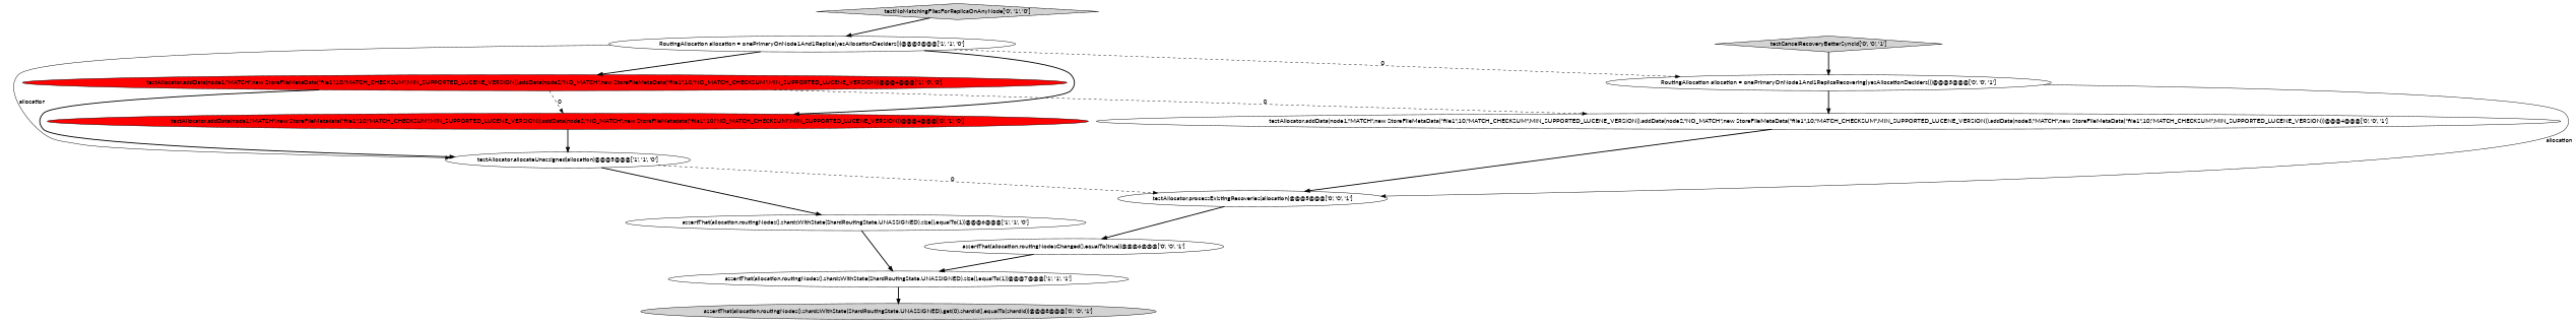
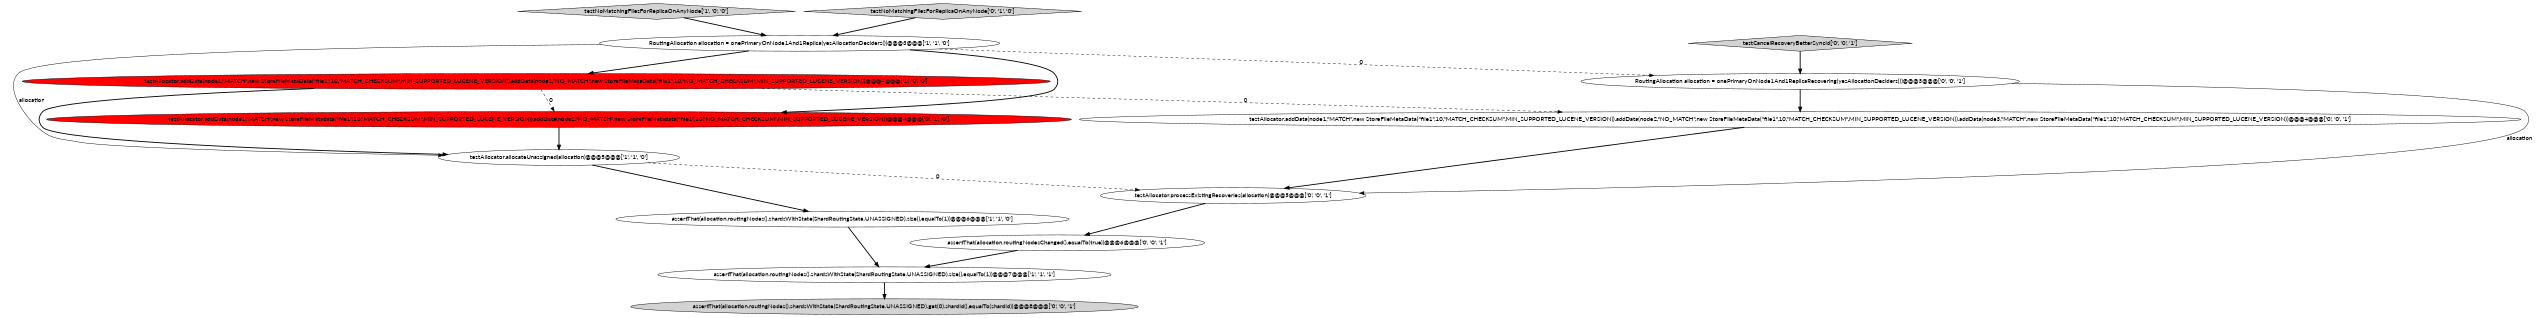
  digraph {
    fontname=Lato
    node [fillcolor=white shape=ellipse style=filled fontname=Lato]
    edge [style=bold fontname=Lato]
+   n1 [fillcolor=lightgray label="testNoMatchingFilesForReplicaOnAnyNode['1', '0', '0']" shape=diamond]
    n2 [label="RoutingAllocation allocation = onePrimaryOnNode1And1Replica(yesAllocationDeciders())@@@3@@@['1', '1', '0']"]
    n3 [label="testAllocator.addData(node1,\"MATCH\",new StoreFileMetaData(\"file1\",10,\"MATCH_CHECKSUM\",MIN_SUPPORTED_LUCENE_VERSION)).addData(node2,\"NO_MATCH\",new StoreFileMetaData(\"file1\",10,\"MATCH_CHECKSUM\",MIN_SUPPORTED_LUCENE_VERSION)).addData(node3,\"MATCH\",new StoreFileMetaData(\"file1\",10,\"MATCH_CHECKSUM\",MIN_SUPPORTED_LUCENE_VERSION))@@@4@@@['0', '0', '1']"]
    n4 [label="testAllocator.processExistingRecoveries(allocation)@@@5@@@['0', '0', '1']"]
    n5 [fillcolor=lightgray label="testCancelRecoveryBetterSyncId['0', '0', '1']" shape=diamond]
    n6 [label="RoutingAllocation allocation = onePrimaryOnNode1And1ReplicaRecovering(yesAllocationDeciders())@@@3@@@['0', '0', '1']"]
    n7 [label="assertThat(allocation.routingNodesChanged(),equalTo(true))@@@6@@@['0', '0', '1']"]
    n8 [fillcolor=red label="testAllocator.addData(node1,\"MATCH\",new StoreFileMetaData(\"file1\",10,\"MATCH_CHECKSUM\",MIN_SUPPORTED_LUCENE_VERSION)).addData(node2,\"NO_MATCH\",new StoreFileMetaData(\"file1\",10,\"NO_MATCH_CHECKSUM\",MIN_SUPPORTED_LUCENE_VERSION))@@@4@@@['1', '0', '0']"]
    n9 [fillcolor=red label="testAllocator.addData(node1,\"MATCH\",new StoreFileMetadata(\"file1\",10,\"MATCH_CHECKSUM\",MIN_SUPPORTED_LUCENE_VERSION)).addData(node2,\"NO_MATCH\",new StoreFileMetadata(\"file1\",10,\"NO_MATCH_CHECKSUM\",MIN_SUPPORTED_LUCENE_VERSION))@@@4@@@['0', '1', '0']"]
    n10 [label="testAllocator.allocateUnassigned(allocation)@@@5@@@['1', '1', '0']"]
    n11 [label="assertThat(allocation.routingNodes().shardsWithState(ShardRoutingState.UNASSIGNED).size(),equalTo(1))@@@7@@@['1', '1', '1']"]
    n12 [label="assertThat(allocation.routingNodes().shardsWithState(ShardRoutingState.UNASSIGNED).size(),equalTo(1))@@@6@@@['1', '1', '0']"]
    n13 [fillcolor=lightgray label="testNoMatchingFilesForReplicaOnAnyNode['0', '1', '0']" shape=diamond]
    n14 [fillcolor=lightgray label="assertThat(allocation.routingNodes().shardsWithState(ShardRoutingState.UNASSIGNED).get(0).shardId(),equalTo(shardId))@@@8@@@['0', '0', '1']"]
+   n1 -> n2
    n2 -> n6 [label=0 style=dashed]
    n2 -> n8
    n2 -> n9
    n2 -> n10 [label=allocation style=solid]
    n3 -> n4
    n4 -> n7
    n5 -> n6
    n6 -> n3
    n6 -> n4 [label=allocation style=solid]
    n7 -> n11
    n8 -> n3 [label=0 style=dashed]
    n8 -> n9 [label=0 style=dashed]
    n8 -> n10
    n9 -> n10
    n10 -> n4 [label=0 style=dashed]
    n10 -> n12
    n11 -> n14
    n12 -> n11
    n13 -> n2
  }
